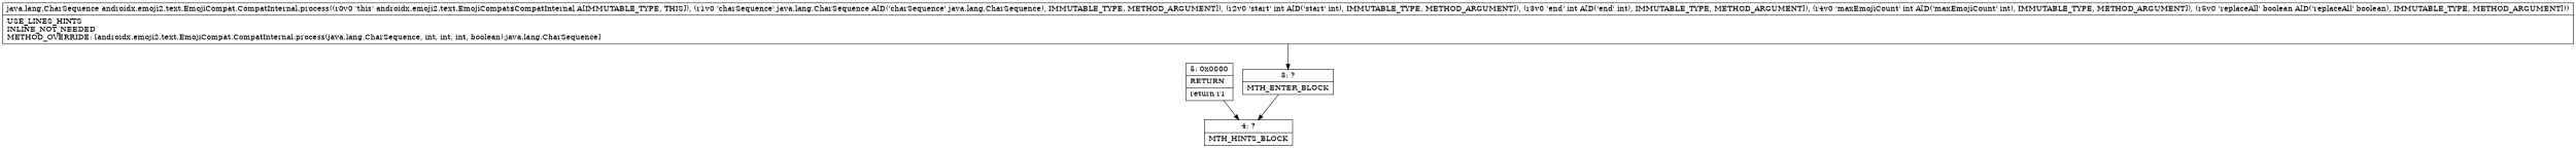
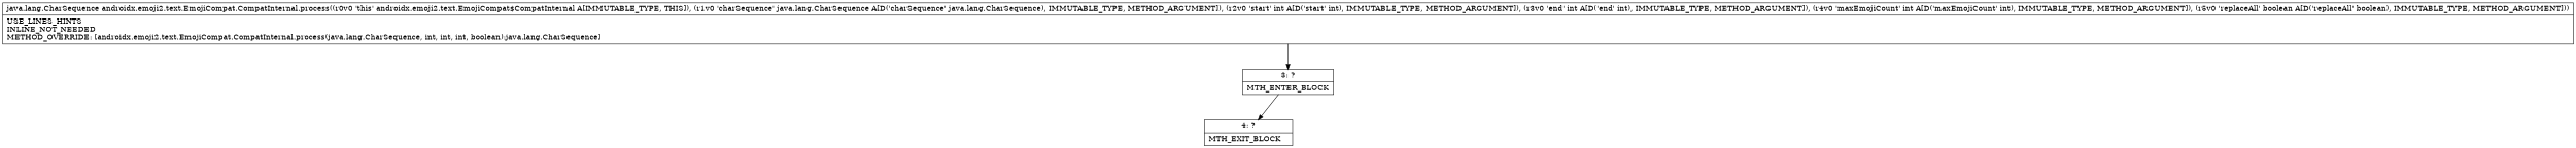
  digraph {
    node [shape=record]
    n1 [label="{3\:\ ?|MTH_ENTER_BLOCK\l}"]
-   n2 [label="{4\:\ ?|MTH_HINTS_BLOCK\l}"]
-   n3 [label="{5\:\ 0x0000|RETURN\l|return r1\l}"]
+   n2 [label="{4\:\ ?|MTH_EXIT_BLOCK\l}"]
    n4 [label="{java.lang.CharSequence androidx.emoji2.text.EmojiCompat.CompatInternal.process((r0v0 'this' androidx.emoji2.text.EmojiCompat$CompatInternal A[IMMUTABLE_TYPE, THIS]), (r1v0 'charSequence' java.lang.CharSequence A[D('charSequence' java.lang.CharSequence), IMMUTABLE_TYPE, METHOD_ARGUMENT]), (r2v0 'start' int A[D('start' int), IMMUTABLE_TYPE, METHOD_ARGUMENT]), (r3v0 'end' int A[D('end' int), IMMUTABLE_TYPE, METHOD_ARGUMENT]), (r4v0 'maxEmojiCount' int A[D('maxEmojiCount' int), IMMUTABLE_TYPE, METHOD_ARGUMENT]), (r5v0 'replaceAll' boolean A[D('replaceAll' boolean), IMMUTABLE_TYPE, METHOD_ARGUMENT]))  | USE_LINES_HINTS\lINLINE_NOT_NEEDED\lMETHOD_OVERRIDE: [androidx.emoji2.text.EmojiCompat.CompatInternal.process(java.lang.CharSequence, int, int, int, boolean):java.lang.CharSequence]\l}"]
    n1 -> n2
-   n3 -> n2
    n4 -> n1
  }
